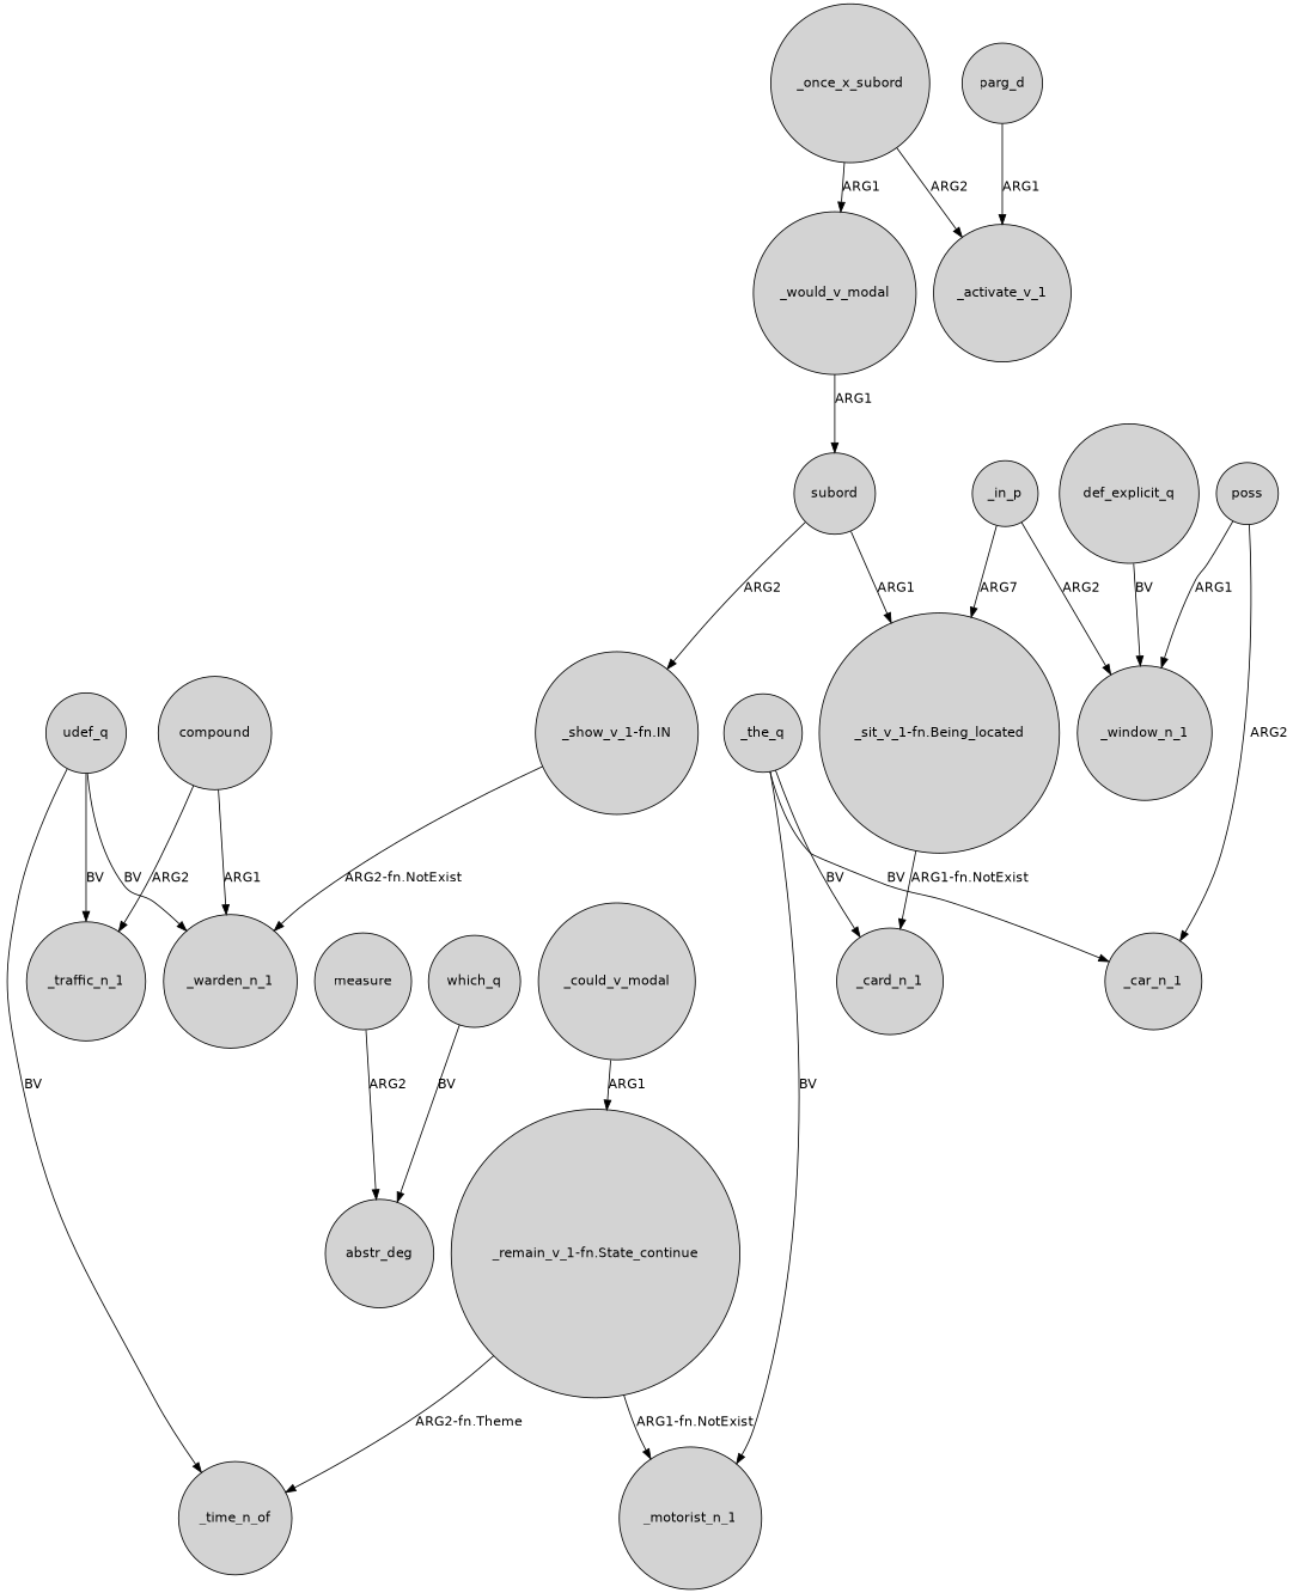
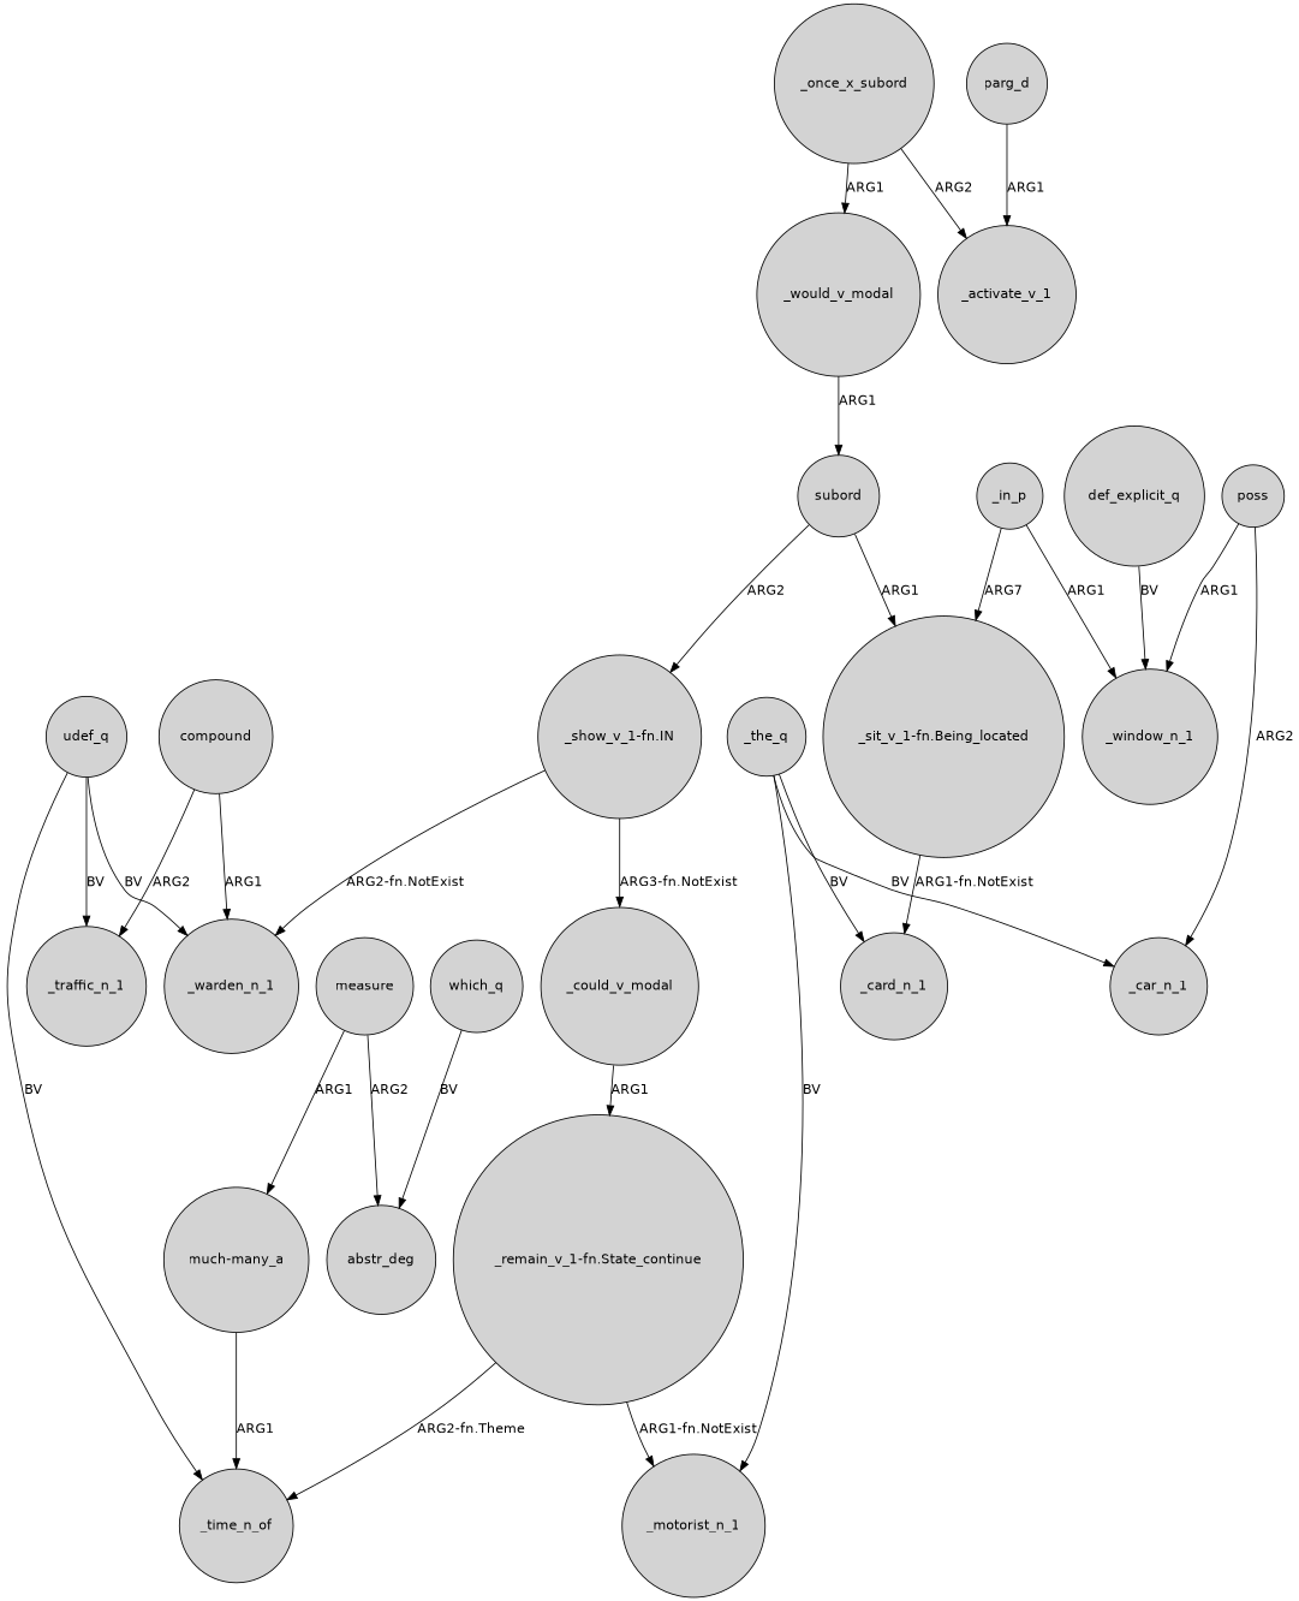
  digraph {
    fontname="DejaVu Sans"
    node [fontname="DejaVu Sans" shape=circle style=filled]
    edge [fontname="DejaVu Sans"]
    udef_q
    _warden_n_1
    _time_n_of
    _traffic_n_1
    poss
    _window_n_1
    _car_n_1
    "_show_v_1-fn.IN"
    _could_v_modal
    "_remain_v_1-fn.State_continue"
    _motorist_n_1
    measure
    abstr_deg
+   "much-many_a"
    compound
    parg_d
    _activate_v_1
    _the_q
    _card_n_1
    subord
    "_sit_v_1-fn.Being_located"
    _would_v_modal
    def_explicit_q
    _in_p
    which_q
    _once_x_subord
    udef_q -> _warden_n_1 [label=BV]
    udef_q -> _time_n_of [label=BV]
    udef_q -> _traffic_n_1 [label=BV]
    poss -> _window_n_1 [label=ARG1]
    poss -> _car_n_1 [label=ARG2]
    "_show_v_1-fn.IN" -> _warden_n_1 [label="ARG2-fn.NotExist"]
+   "_show_v_1-fn.IN" -> _could_v_modal [label="ARG3-fn.NotExist"]
    _could_v_modal -> "_remain_v_1-fn.State_continue" [label=ARG1]
    "_remain_v_1-fn.State_continue" -> _time_n_of [label="ARG2-fn.Theme"]
    "_remain_v_1-fn.State_continue" -> _motorist_n_1 [label="ARG1-fn.NotExist"]
    measure -> abstr_deg [label=ARG2]
+   measure -> "much-many_a" [label=ARG1]
+   "much-many_a" -> _time_n_of [label=ARG1]
    compound -> _warden_n_1 [label=ARG1]
    compound -> _traffic_n_1 [label=ARG2]
    parg_d -> _activate_v_1 [label=ARG1]
    _the_q -> _car_n_1 [label=BV]
    _the_q -> _motorist_n_1 [label=BV]
    _the_q -> _card_n_1 [label=BV]
    subord -> "_show_v_1-fn.IN" [label=ARG2]
    subord -> "_sit_v_1-fn.Being_located" [label=ARG1]
    "_sit_v_1-fn.Being_located" -> _card_n_1 [label="ARG1-fn.NotExist"]
    _would_v_modal -> subord [label=ARG1]
    def_explicit_q -> _window_n_1 [label=BV]
-   _in_p -> _window_n_1 [label=ARG2]
+   _in_p -> _window_n_1 [label=ARG1]
    _in_p -> "_sit_v_1-fn.Being_located" [label=ARG7]
    which_q -> abstr_deg [label=BV]
    _once_x_subord -> _activate_v_1 [label=ARG2]
    _once_x_subord -> _would_v_modal [label=ARG1]
  }
